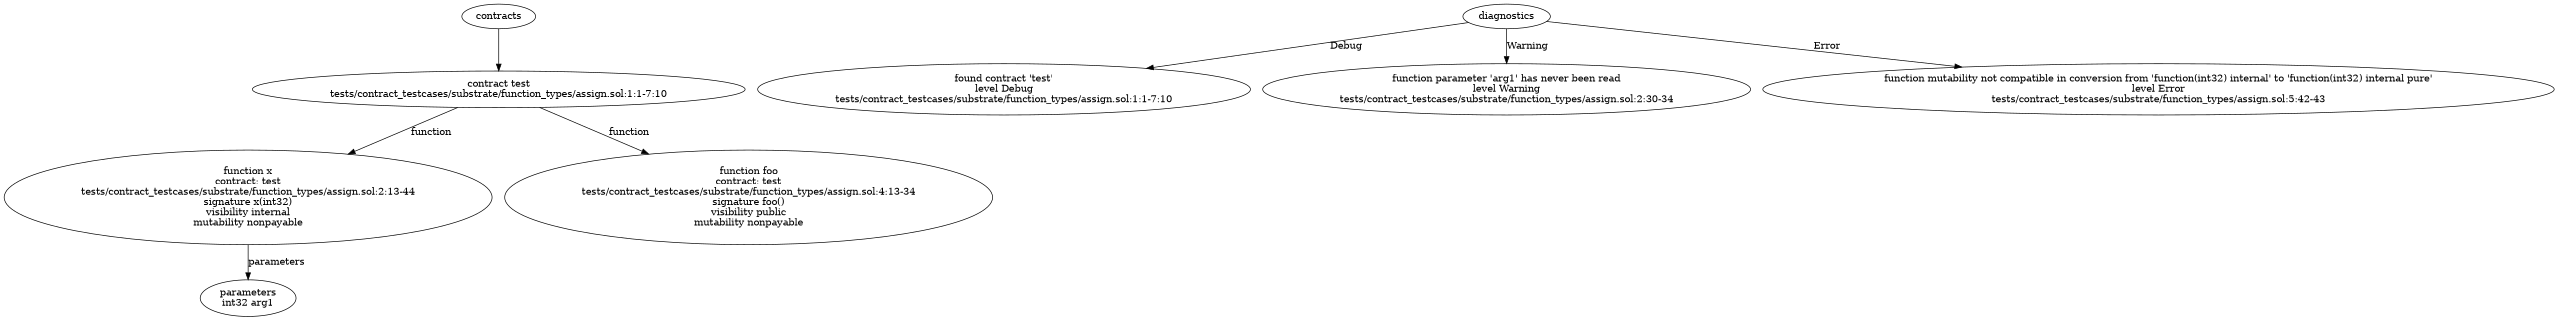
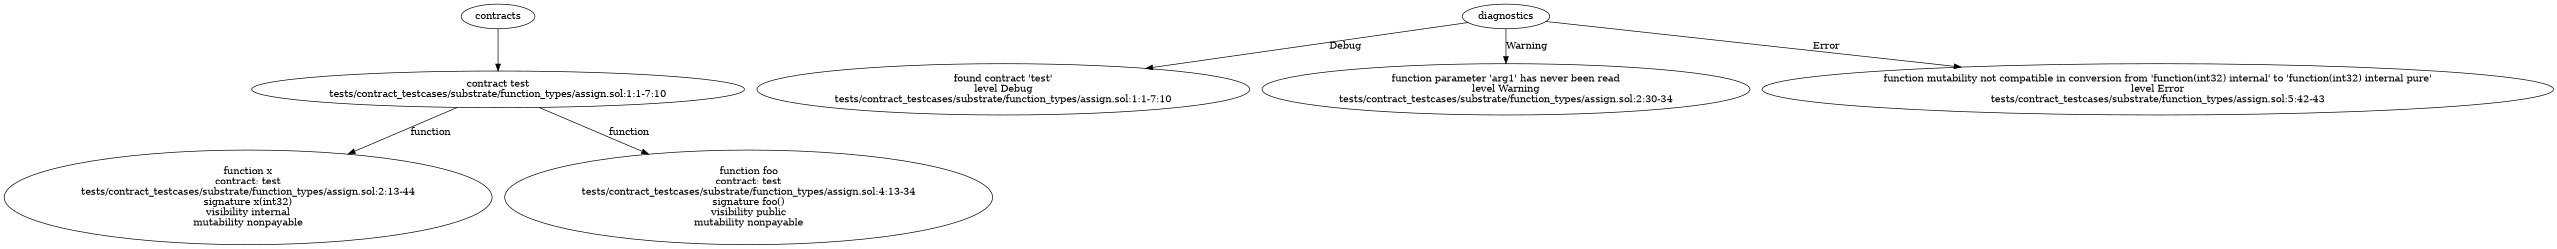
  strict digraph {
    n1 [label="contract test\ntests/contract_testcases/substrate/function_types/assign.sol:1:1-7:10"]
    n2 [label="function x\ncontract: test\ntests/contract_testcases/substrate/function_types/assign.sol:2:13-44\nsignature x(int32)\nvisibility internal\nmutability nonpayable"]
    n3 [label="function foo\ncontract: test\ntests/contract_testcases/substrate/function_types/assign.sol:4:13-34\nsignature foo()\nvisibility public\nmutability nonpayable"]
-   n4 [label="parameters\nint32 arg1"]
    n5 [label="found contract 'test'\nlevel Debug\ntests/contract_testcases/substrate/function_types/assign.sol:1:1-7:10"]
    n6 [label="function parameter 'arg1' has never been read\nlevel Warning\ntests/contract_testcases/substrate/function_types/assign.sol:2:30-34"]
    n7 [label="function mutability not compatible in conversion from 'function(int32) internal' to 'function(int32) internal pure'\nlevel Error\ntests/contract_testcases/substrate/function_types/assign.sol:5:42-43"]
    contracts
    diagnostics
    n1 -> n2 [label=function]
    n1 -> n3 [label=function]
-   n2 -> n4 [label=parameters]
    contracts -> n1
    diagnostics -> n5 [label=Debug]
    diagnostics -> n6 [label=Warning]
    diagnostics -> n7 [label=Error]
  }
